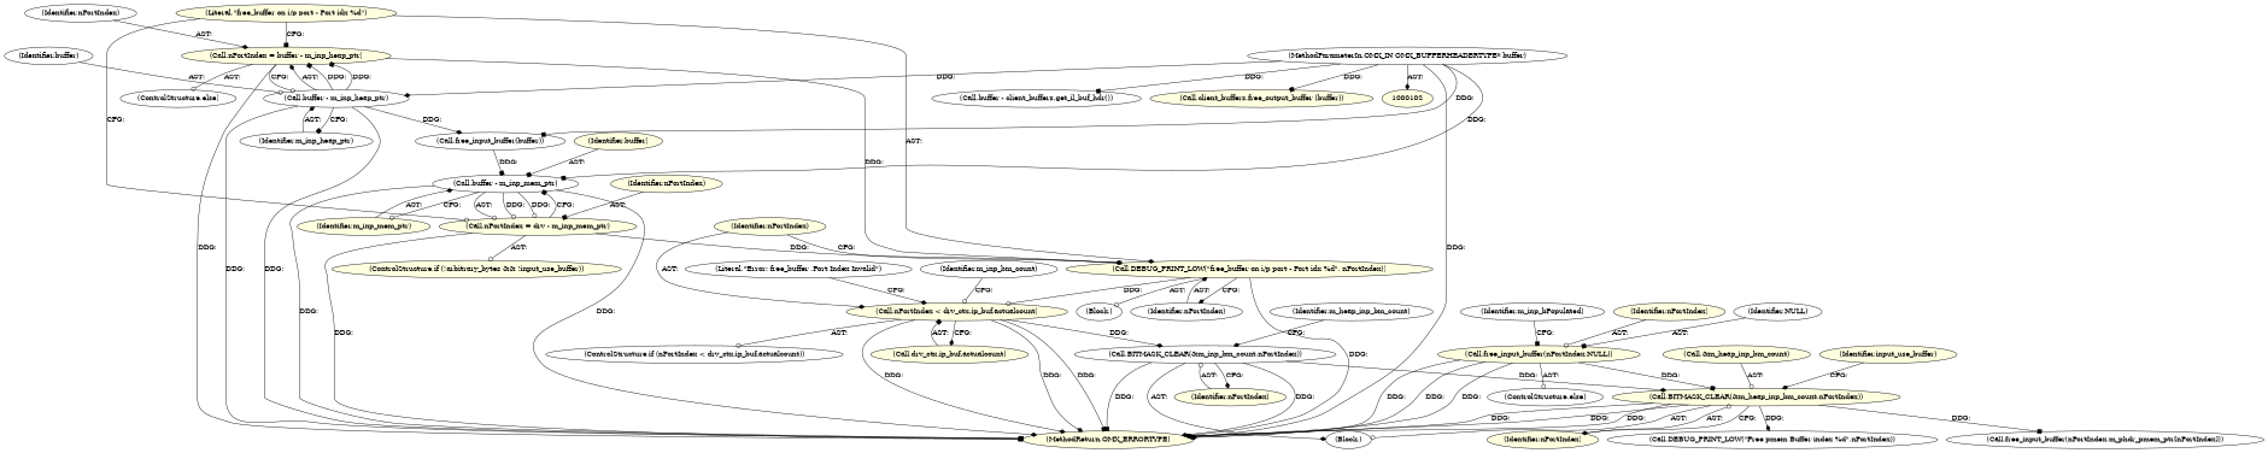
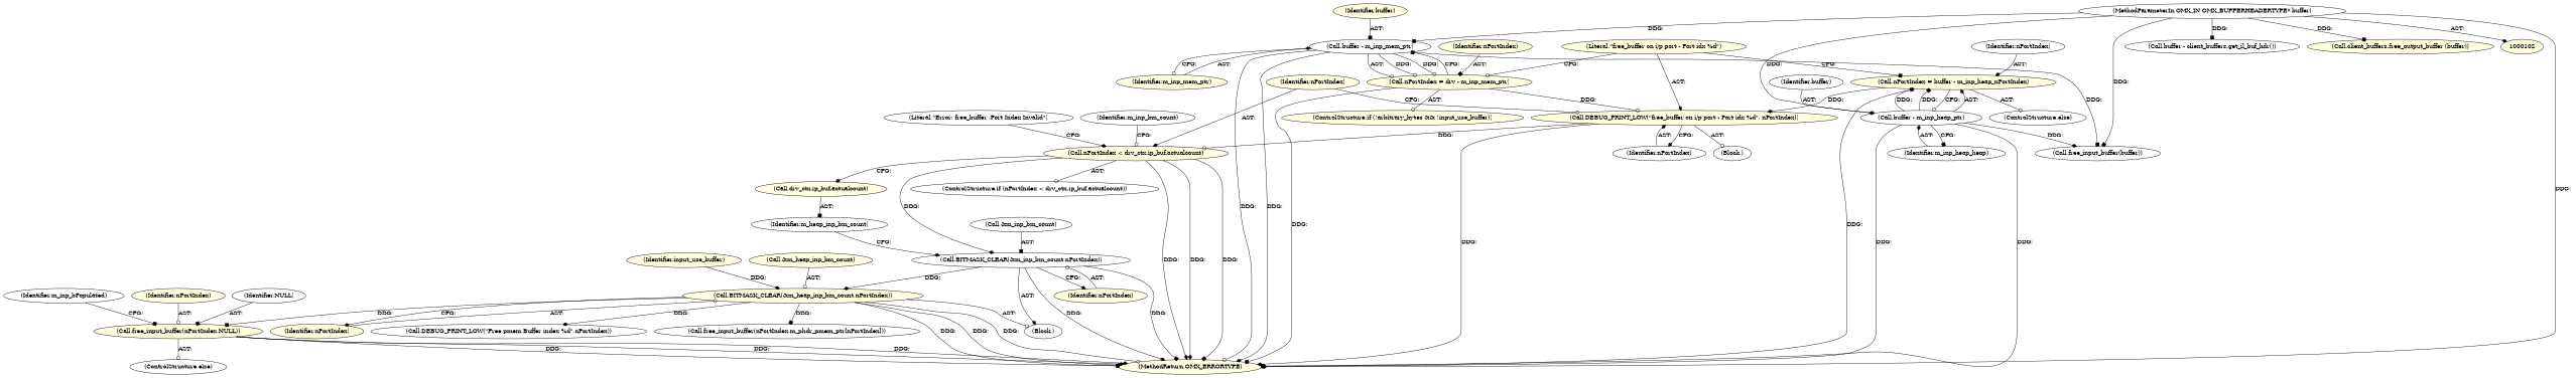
  digraph {
    node [fillcolor=white style=filled]
    edge [arrowhead=diamond]
    n1 [fillcolor=lightyellow label="(Call,free_input_buffer(nPortIndex,NULL))"]
    n2 [fillcolor=lightyellow label="(MethodReturn,OMX_ERRORTYPE)"]
    n3 [label="(ControlStructure,else)"]
    n4 [label="(Identifier,NULL)"]
    n5 [fillcolor=lightyellow label="(Call,BITMASK_CLEAR(&m_heap_inp_bm_count,nPortIndex))"]
    n6 [fillcolor=lightyellow label="(Identifier,nPortIndex)"]
    n7 [label="(Call,DEBUG_PRINT_LOW(\"Free pmem Buffer index %d\",nPortIndex))"]
    n8 [label="(Call,free_input_buffer(nPortIndex,m_phdr_pmem_ptr[nPortIndex]))"]
    n9 [label="(Block,)"]
    n10 [label="(Call,BITMASK_CLEAR(&m_inp_bm_count,nPortIndex))"]
    n11 [fillcolor=lightyellow label="(Identifier,nPortIndex)"]
    n12 [fillcolor=lightyellow label="(Call,nPortIndex < drv_ctx.ip_buf.actualcount)"]
    n13 [label="(ControlStructure,if (nPortIndex < drv_ctx.ip_buf.actualcount))"]
    n14 [fillcolor=lightyellow label="(Call,drv_ctx.ip_buf.actualcount)"]
    n15 [fillcolor=lightyellow label="(Call,DEBUG_PRINT_LOW(\"free_buffer on i/p port - Port idx %d\", nPortIndex))"]
    n16 [label="(Block,)"]
    n17 [label="(Identifier,nPortIndex)"]
-   n18 [fillcolor=lightyellow label="(Call,nPortIndex = buffer - m_inp_heap_ptr)"]
+   n18 [fillcolor=lightyellow label="(Call,nPortIndex = buffer - m_inp_heap_nPortIndex)"]
    n19 [label="(Call,buffer - m_inp_heap_ptr)"]
    n20 [label="(ControlStructure,else)"]
    n21 [label="(Call,free_input_buffer(buffer))"]
-   n22 [label="(Identifier,m_inp_heap_ptr)"]
+   n22 [label="(Identifier,m_inp_heap_heap)"]
    n23 [label="(MethodParameterIn,OMX_IN OMX_BUFFERHEADERTYPE* buffer)"]
    n24 [label="(Call,buffer - m_inp_mem_ptr)"]
    n25 [label="(Call,buffer - client_buffers.get_il_buf_hdr())"]
    n26 [fillcolor=lightyellow label="(Call,client_buffers.free_output_buffer (buffer))"]
    1000102 [fillcolor=lightyellow]
    n28 [fillcolor=lightyellow label="(Call,nPortIndex = drv - m_inp_mem_ptr)"]
    n29 [fillcolor=lightyellow label="(Identifier,m_inp_mem_ptr)"]
    n30 [fillcolor=lightyellow label="(ControlStructure,if (!arbitrary_bytes && !input_use_buffer))"]
+   n31 [label="(Call,&m_inp_bm_count)"]
    n32 [fillcolor=lightyellow label="(Identifier,nPortIndex)"]
    n33 [label="(Literal,\"Error: free_buffer ,Port Index Invalid\")"]
    n34 [label="(Identifier,m_inp_bm_count)"]
    n35 [fillcolor=lightyellow label="(Literal,\"free_buffer on i/p port - Port idx %d\")"]
    n36 [fillcolor=lightyellow label="(Call,&m_heap_inp_bm_count)"]
    n37 [fillcolor=lightyellow label="(Identifier,buffer)"]
    n38 [fillcolor=lightyellow label="(Identifier,nPortIndex)"]
    n39 [label="(Identifier,m_heap_inp_bm_count)"]
    n40 [label="(Identifier,buffer)"]
    n41 [label="(Identifier,m_inp_bPopulated)"]
    n42 [fillcolor=lightyellow label="(Identifier,input_use_buffer)"]
    n43 [fillcolor=lightyellow label="(Identifier,nPortIndex)"]
    n44 [label="(Identifier,nPortIndex)"]
    n1 -> n2 [arrowhead=box label="DDG: "]
    n1 -> n2 [label="DDG: "]
    n1 -> n2 [label="DDG: "]
    n1 -> n3 [arrowhead=odot label="AST: "]
    n4 -> n1 [arrowhead=box label="AST: "]
-   n1 -> n5 [arrowhead=box label="DDG: "]
+   n5 -> n1 [arrowhead=box label="DDG: "]
    n5 -> n2 [arrowhead=odot label="DDG: "]
    n5 -> n2 [label="DDG: "]
    n5 -> n2 [arrowhead=odot label="DDG: "]
    n5 -> n6 [label="CFG: "]
    n5 -> n7 [label="DDG: "]
    n5 -> n8 [arrowhead=box label="DDG: "]
    n5 -> n9 [arrowhead=odot label="AST: "]
    n6 -> n5 [arrowhead=odot label="AST: "]
    n10 -> n2 [label="DDG: "]
    n10 -> n2 [arrowhead=box label="DDG: "]
    n10 -> n5 [label="DDG: "]
    n10 -> n9 [label="AST: "]
    n10 -> n11 [label="CFG: "]
    n11 -> n10 [arrowhead=odot label="AST: "]
    n12 -> n2 [label="DDG: "]
    n12 -> n2 [label="DDG: "]
    n12 -> n2 [arrowhead=box label="DDG: "]
    n12 -> n10 [label="DDG: "]
    n12 -> n13 [arrowhead=odot label="AST: "]
    n12 -> n14 [label="CFG: "]
-   n14 -> n12 [arrowhead=box label="AST: "]
+   n14 -> n39 [arrowhead=box label="AST: "]
    n15 -> n2 [label="DDG: "]
    n15 -> n12 [arrowhead=odot label="DDG: "]
    n15 -> n16 [arrowhead=odot label="AST: "]
    n15 -> n17 [label="CFG: "]
    n17 -> n15 [label="AST: "]
    n18 -> n2 [arrowhead=box label="DDG: "]
    n18 -> n15 [label="DDG: "]
    n18 -> n19 [arrowhead=odot label="CFG: "]
    n18 -> n20 [arrowhead=odot label="AST: "]
    n19 -> n2 [arrowhead=box label="DDG: "]
    n19 -> n2 [arrowhead=box label="DDG: "]
    n19 -> n18 [label="AST: "]
    n19 -> n18 [arrowhead=box label="DDG: "]
    n19 -> n18 [arrowhead=box label="DDG: "]
    n19 -> n21 [label="DDG: "]
    n19 -> n22 [arrowhead=box label="CFG: "]
    n22 -> n19 [label="AST: "]
    n23 -> n2 [label="DDG: "]
    n23 -> n19 [label="DDG: "]
    n23 -> n21 [arrowhead=box label="DDG: "]
    n23 -> n24 [arrowhead=box label="DDG: "]
    n23 -> n25 [arrowhead=box label="DDG: "]
    n23 -> n26 [arrowhead=box label="DDG: "]
    n23 -> 1000102 [label="AST: "]
    n24 -> n2 [arrowhead=odot label="DDG: "]
    n24 -> n2 [label="DDG: "]
-   n21 -> n24 [arrowhead=box label="DDG: "]
+   n24 -> n21 [arrowhead=box label="DDG: "]
    n24 -> n28 [arrowhead=odot label="AST: "]
    n24 -> n28 [arrowhead=odot label="DDG: "]
    n24 -> n28 [arrowhead=odot label="DDG: "]
    n24 -> n29 [arrowhead=odot label="CFG: "]
    n28 -> n2 [arrowhead=box label="DDG: "]
    n28 -> n15 [arrowhead=odot label="DDG: "]
    n28 -> n24 [arrowhead=box label="CFG: "]
    n28 -> n30 [arrowhead=odot label="AST: "]
    n29 -> n24 [label="AST: "]
+   n31 -> n10 [arrowhead=box label="AST: "]
    n32 -> n28 [arrowhead=box label="AST: "]
    n33 -> n12 [label="CFG: "]
    n34 -> n12 [arrowhead=odot label="CFG: "]
    n35 -> n15 [label="AST: "]
    n35 -> n18 [arrowhead=box label="CFG: "]
    n35 -> n28 [arrowhead=odot label="CFG: "]
    n36 -> n5 [arrowhead=odot label="AST: "]
    n37 -> n24 [arrowhead=box label="AST: "]
    n38 -> n12 [label="AST: "]
    n38 -> n15 [arrowhead=odot label="CFG: "]
    n39 -> n10 [label="CFG: "]
    n40 -> n19 [arrowhead=odot label="AST: "]
    n41 -> n1 [arrowhead=box label="CFG: "]
-   n42 -> n5 [label="CFG: "]
+   n42 -> n5 [label="DDG: "]
    n43 -> n1 [arrowhead=odot label="AST: "]
    n44 -> n18 [label="AST: "]
  }
